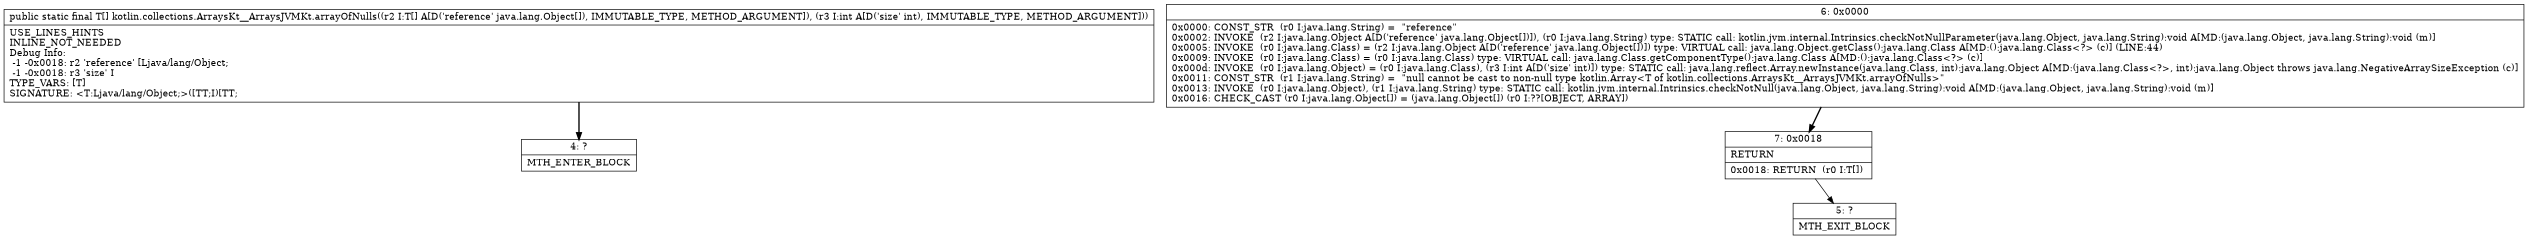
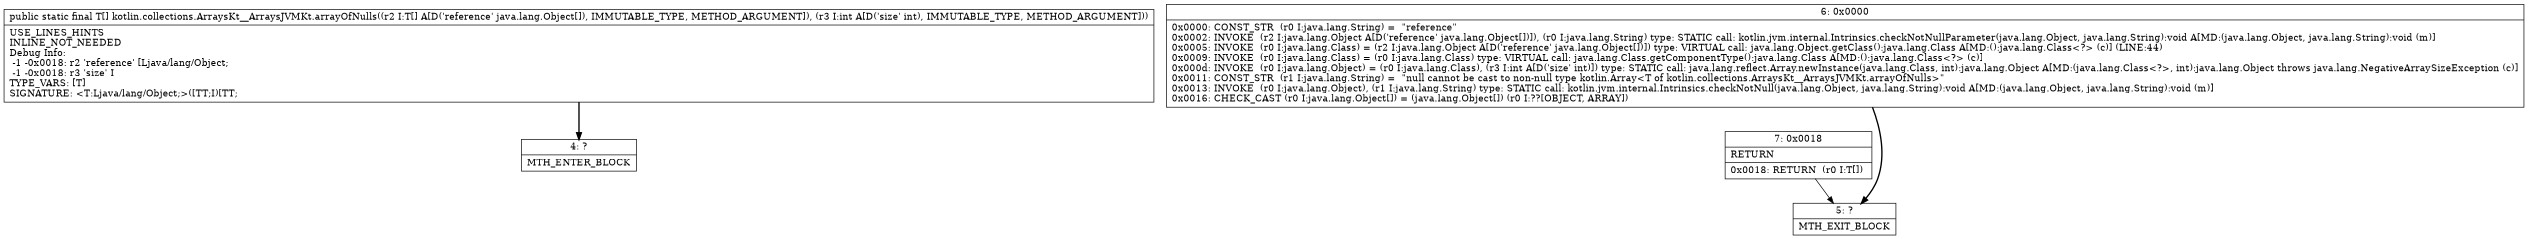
  digraph {
    node [shape=record]
    edge [style=bold]
    n1 [label="{4\:\ ?|MTH_ENTER_BLOCK\l}"]
    n2 [label="{6\:\ 0x0000|0x0000: CONST_STR  (r0 I:java.lang.String) =  \"reference\" \l0x0002: INVOKE  (r2 I:java.lang.Object A[D('reference' java.lang.Object[])]), (r0 I:java.lang.String) type: STATIC call: kotlin.jvm.internal.Intrinsics.checkNotNullParameter(java.lang.Object, java.lang.String):void A[MD:(java.lang.Object, java.lang.String):void (m)]\l0x0005: INVOKE  (r0 I:java.lang.Class) = (r2 I:java.lang.Object A[D('reference' java.lang.Object[])]) type: VIRTUAL call: java.lang.Object.getClass():java.lang.Class A[MD:():java.lang.Class\<?\> (c)] (LINE:44)\l0x0009: INVOKE  (r0 I:java.lang.Class) = (r0 I:java.lang.Class) type: VIRTUAL call: java.lang.Class.getComponentType():java.lang.Class A[MD:():java.lang.Class\<?\> (c)]\l0x000d: INVOKE  (r0 I:java.lang.Object) = (r0 I:java.lang.Class), (r3 I:int A[D('size' int)]) type: STATIC call: java.lang.reflect.Array.newInstance(java.lang.Class, int):java.lang.Object A[MD:(java.lang.Class\<?\>, int):java.lang.Object throws java.lang.NegativeArraySizeException (c)]\l0x0011: CONST_STR  (r1 I:java.lang.String) =  \"null cannot be cast to non\-null type kotlin.Array\<T of kotlin.collections.ArraysKt__ArraysJVMKt.arrayOfNulls\>\" \l0x0013: INVOKE  (r0 I:java.lang.Object), (r1 I:java.lang.String) type: STATIC call: kotlin.jvm.internal.Intrinsics.checkNotNull(java.lang.Object, java.lang.String):void A[MD:(java.lang.Object, java.lang.String):void (m)]\l0x0016: CHECK_CAST (r0 I:java.lang.Object[]) = (java.lang.Object[]) (r0 I:??[OBJECT, ARRAY]) \l}"]
    n3 [label="{7\:\ 0x0018|RETURN\l|0x0018: RETURN  (r0 I:T[]) \l}"]
    n4 [label="{5\:\ ?|MTH_EXIT_BLOCK\l}"]
    n5 [label="{public static final T[] kotlin.collections.ArraysKt__ArraysJVMKt.arrayOfNulls((r2 I:T[] A[D('reference' java.lang.Object[]), IMMUTABLE_TYPE, METHOD_ARGUMENT]), (r3 I:int A[D('size' int), IMMUTABLE_TYPE, METHOD_ARGUMENT]))  | USE_LINES_HINTS\lINLINE_NOT_NEEDED\lDebug Info:\l  \-1 \-0x0018: r2 'reference' [Ljava\/lang\/Object;\l  \-1 \-0x0018: r3 'size' I\lTYPE_VARS: [T]\lSIGNATURE: \<T:Ljava\/lang\/Object;\>([TT;I)[TT;\l}"]
-   n2 -> n3
+   n2 -> n4
    n3 -> n4 [style=solid]
    n5 -> n1
  }
